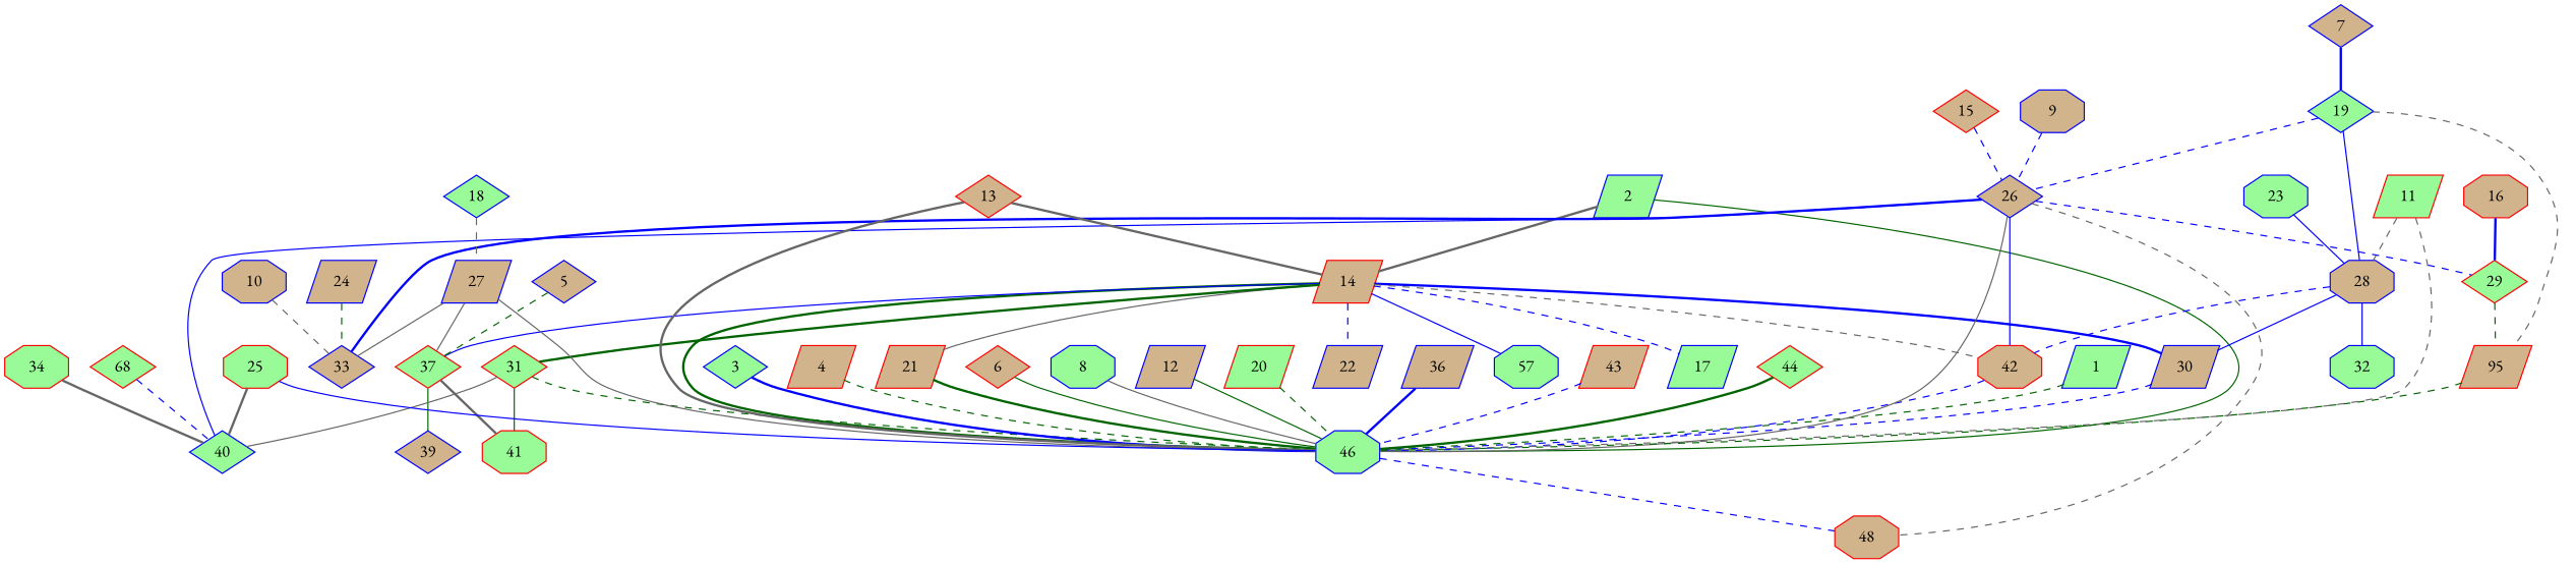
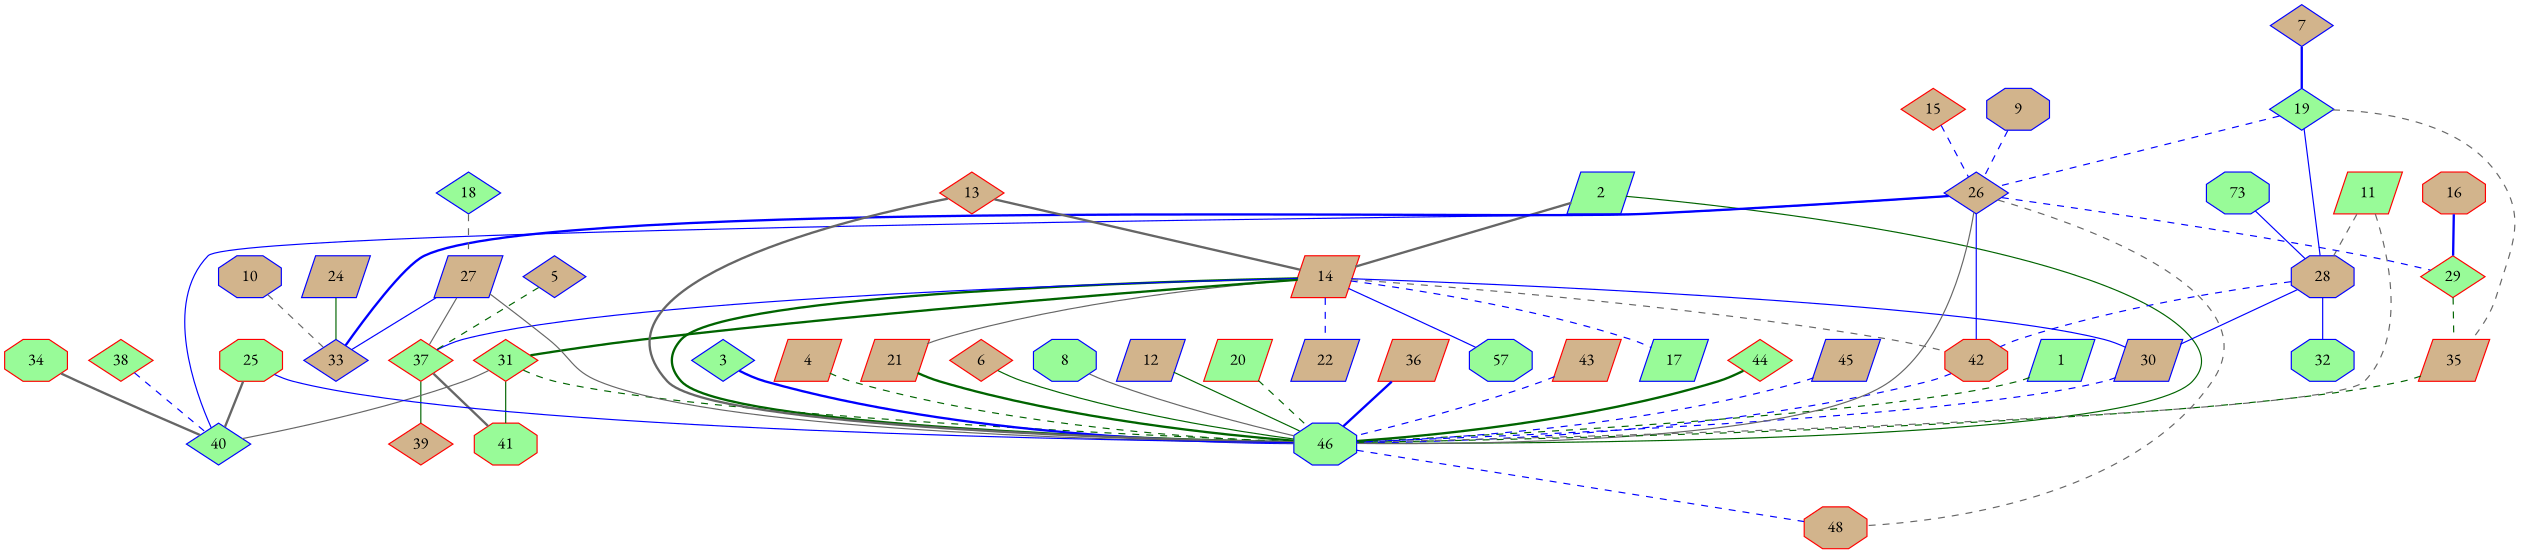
  graph {
    fontname="EB Garamond"
    node [color=blue fillcolor=tan fontname="EB Garamond" shape=parallelogram style=filled]
    edge [color=blue fontname="EB Garamond" style=dashed weight=1.0]
    1 [fillcolor=palegreen]
    46 [fillcolor=palegreen shape=octagon]
    48 [color=red shape=octagon]
    2 [fillcolor=palegreen]
    14 [color=red]
    37 [color=red fillcolor=palegreen shape=diamond]
    17 [fillcolor=palegreen]
    21 [color=red]
    22
    30
    31 [color=red fillcolor=palegreen shape=diamond]
    42 [color=red shape=octagon]
    n13 [fillcolor=palegreen label=57 shape=octagon]
    3 [fillcolor=palegreen shape=diamond]
    4 [color=red]
    5 [shape=diamond]
    41 [color=red fillcolor=palegreen shape=octagon]
-   39 [shape=diamond]
+   39 [color=red shape=diamond]
    6 [color=red shape=diamond]
    7 [shape=diamond]
    19 [fillcolor=palegreen shape=diamond]
    26 [shape=diamond]
    28 [shape=octagon]
-   35 [color=red label=95]
+   35 [color=red]
    8 [fillcolor=palegreen shape=octagon]
    9 [shape=octagon]
    33 [shape=diamond]
    29 [color=red fillcolor=palegreen shape=diamond]
    40 [fillcolor=palegreen shape=diamond]
    10 [shape=octagon]
    11 [color=red fillcolor=palegreen]
    32 [fillcolor=palegreen shape=octagon]
    12
    13 [color=red shape=diamond]
    15 [color=red shape=diamond]
    16 [color=red shape=octagon]
    18 [fillcolor=palegreen shape=diamond]
    27
    20 [color=red fillcolor=palegreen]
-   23 [fillcolor=palegreen shape=octagon]
+   23 [fillcolor=palegreen shape=octagon label=73]
    24
    25 [color=red fillcolor=palegreen shape=octagon]
    34 [color=red fillcolor=palegreen shape=octagon]
-   36
-   38 [color=red fillcolor=palegreen shape=diamond label=68]
+   36 [color=red]
+   38 [color=red fillcolor=palegreen shape=diamond]
    43 [color=red]
    44 [color=red fillcolor=palegreen shape=diamond]
+   45
    1 -- 46 [color=darkgreen]
    46 -- 48
    2 -- 46 [color=darkgreen style=solid]
    2 -- 14 [color=gray40 style=bold]
    14 -- 46 [color=darkgreen style=bold]
    14 -- 37 [style=solid]
    14 -- 17
    14 -- 21 [color=gray40 style=solid]
    14 -- 22
-   14 -- 30 [style=bold]
+   14 -- 30 [style=solid]
    14 -- 31 [color=darkgreen style=bold]
    14 -- 42 [color=gray40]
    14 -- n13 [style=solid]
    37 -- 41 [color=gray40 style=bold]
    37 -- 39 [color=darkgreen style=solid]
    21 -- 46 [color=darkgreen style=bold]
    30 -- 46
    31 -- 46 [color=darkgreen]
    31 -- 41 [color=darkgreen style=solid]
    31 -- 40 [color=gray40 style=solid weight=2.0]
    42 -- 46
    3 -- 46 [style=bold]
    4 -- 46 [color=darkgreen]
    5 -- 37 [color=darkgreen]
    6 -- 46 [color=darkgreen style=solid]
    7 -- 19 [style=bold]
    19 -- 26
    19 -- 28 [style=solid]
    19 -- 35 [color=gray40]
    26 -- 46 [color=gray40 style=solid]
    26 -- 48 [color=gray40]
    26 -- 42 [style=solid]
    26 -- 33 [style=bold]
    26 -- 29
    26 -- 40 [style=solid]
    28 -- 30 [style=solid]
    28 -- 42
    28 -- 32 [style=solid]
    35 -- 46 [color=darkgreen]
    8 -- 46 [color=gray40 style=solid]
    9 -- 26
    29 -- 35 [color=darkgreen]
    10 -- 33 [color=gray40]
    11 -- 46 [color=gray40]
    11 -- 28 [color=gray40]
    12 -- 46 [color=darkgreen style=solid]
    13 -- 46 [color=gray40 style=bold]
    13 -- 14 [color=gray40 style=bold]
    15 -- 26
    16 -- 29 [style=bold]
    18 -- 27 [color=gray40]
    27 -- 46 [color=gray40 style=solid]
    27 -- 37 [color=gray40 style=solid]
-   27 -- 33 [color=gray40 style=solid]
+   27 -- 33 [style=solid]
    20 -- 46 [color=darkgreen]
    23 -- 28 [style=solid]
-   24 -- 33 [color=darkgreen]
+   24 -- 33 [color=darkgreen style=solid]
    25 -- 46 [style=solid]
    25 -- 40 [color=gray40 style=bold]
    34 -- 40 [color=gray40 style=bold]
    36 -- 46 [style=bold]
    38 -- 40
    43 -- 46
    44 -- 46 [color=darkgreen style=bold]
+   45 -- 46
  }
